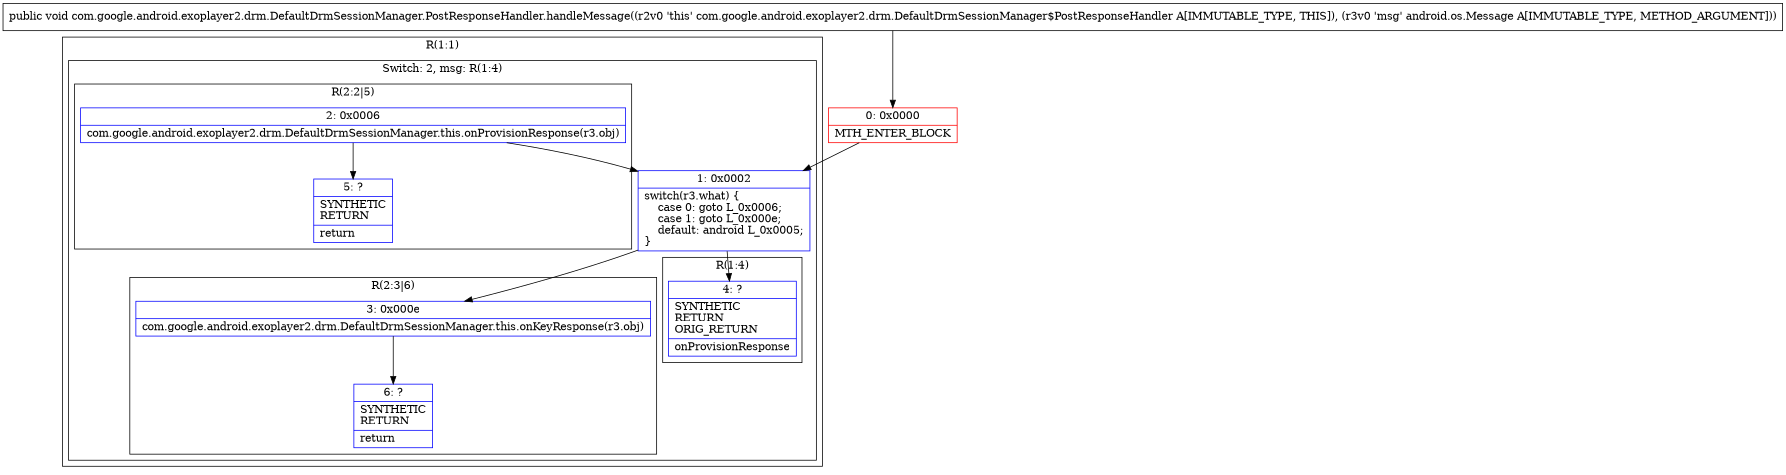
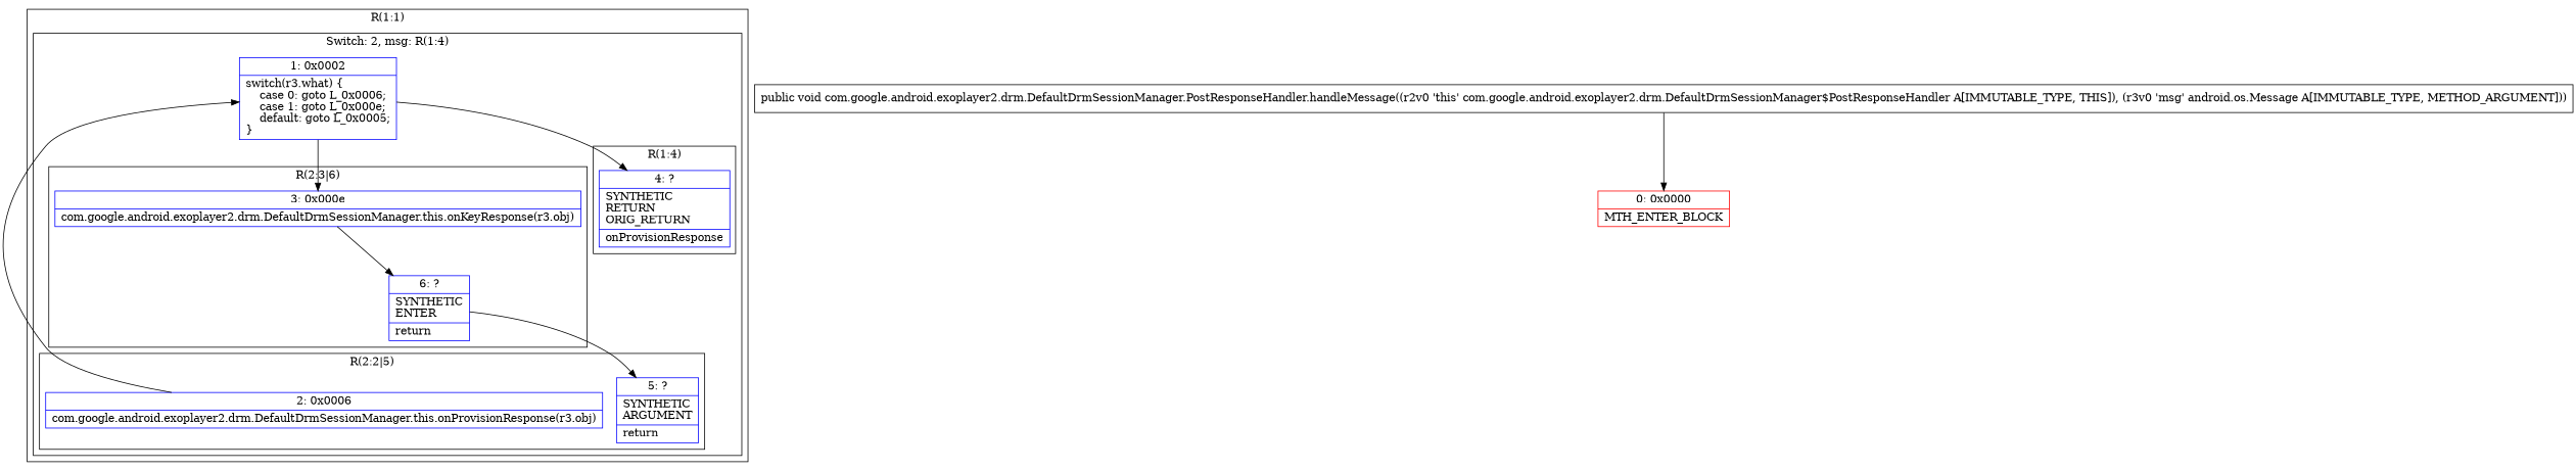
  digraph {
    node [color=blue shape=record]
    n1 [label="{2\:\ 0x0006|com.google.android.exoplayer2.drm.DefaultDrmSessionManager.this.onProvisionResponse(r3.obj)\l}"]
-   n2 [label="{5\:\ ?|SYNTHETIC\lRETURN\l|return\l}"]
+   n2 [label="{5\:\ ?|SYNTHETIC\lARGUMENT\l|return\l}"]
    n3 [label="{3\:\ 0x000e|com.google.android.exoplayer2.drm.DefaultDrmSessionManager.this.onKeyResponse(r3.obj)\l}"]
-   n4 [label="{6\:\ ?|SYNTHETIC\lRETURN\l|return\l}"]
+   n4 [label="{6\:\ ?|SYNTHETIC\lENTER\l|return\l}"]
    n5 [label="{4\:\ ?|SYNTHETIC\lRETURN\lORIG_RETURN\l|onProvisionResponse\l}"]
-   n6 [label="{1\:\ 0x0002|switch(r3.what) \{\l    case 0: goto L_0x0006;\l    case 1: goto L_0x000e;\l    default: android L_0x0005;\l\}\l}"]
+   n6 [label="{1\:\ 0x0002|switch(r3.what) \{\l    case 0: goto L_0x0006;\l    case 1: goto L_0x000e;\l    default: goto L_0x0005;\l\}\l}"]
    n7 [color=red label="{0\:\ 0x0000|MTH_ENTER_BLOCK\l}"]
    n8 [label="{public void com.google.android.exoplayer2.drm.DefaultDrmSessionManager.PostResponseHandler.handleMessage((r2v0 'this' com.google.android.exoplayer2.drm.DefaultDrmSessionManager$PostResponseHandler A[IMMUTABLE_TYPE, THIS]), (r3v0 'msg' android.os.Message A[IMMUTABLE_TYPE, METHOD_ARGUMENT])) }" color=""]
    subgraph cluster_1 {
      label="R(1:1)"
      subgraph cluster_2 {
        label="Switch: 2, msg: R(1:4)"
        n6
        subgraph cluster_3 {
          label="R(2:2|5)"
          n1
          n2
        }
        subgraph cluster_4 {
          label="R(2:3|6)"
          n3
          n4
        }
        subgraph cluster_5 {
          label="R(1:4)"
          n5
        }
      }
    }
-   n1 -> n2
+   n4 -> n2
    n1 -> n6
    n3 -> n4
    n6 -> n3
    n6 -> n5
-   n7 -> n6
    n8 -> n7
  }
